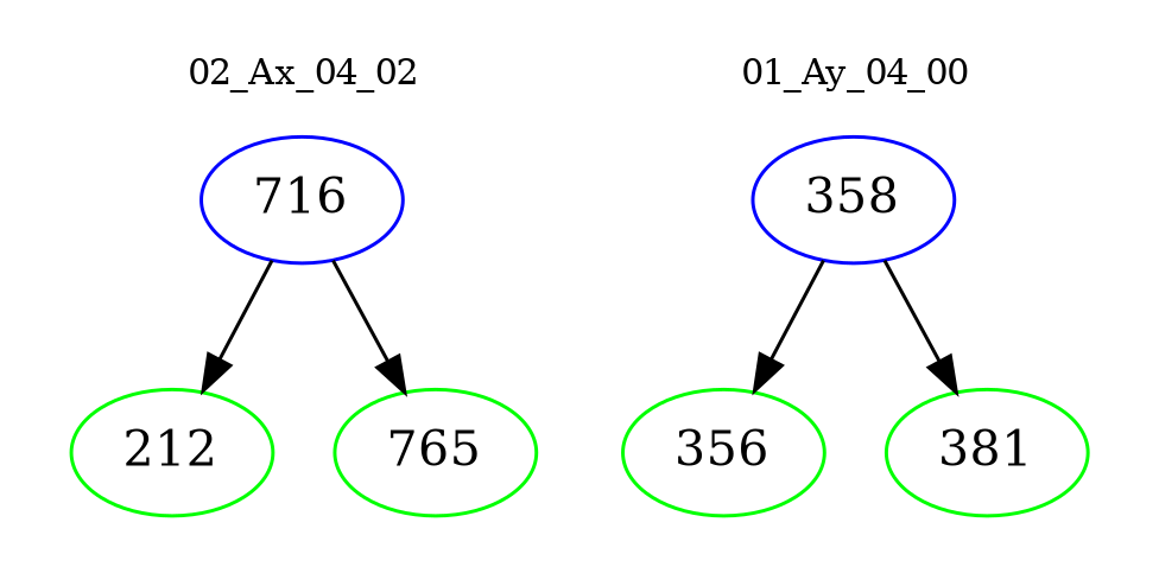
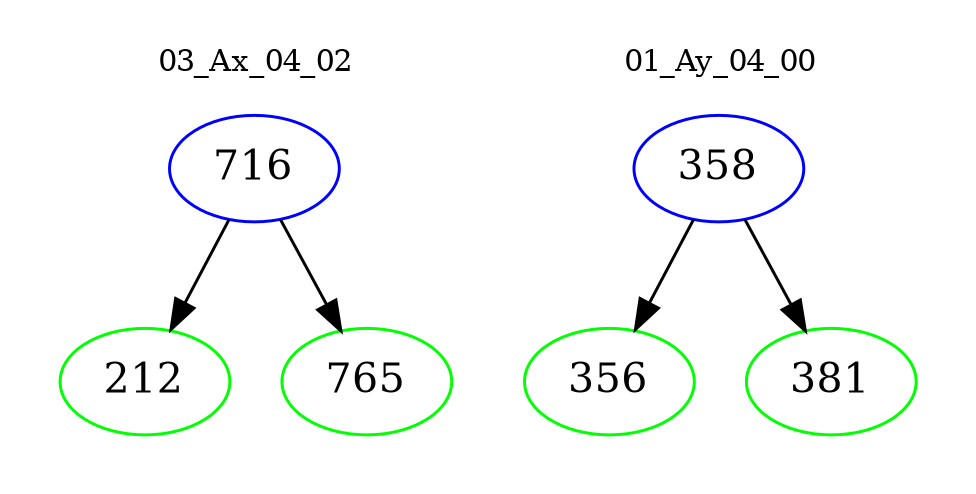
  digraph {
    node [color=green]
    edge [color=black]
    n1 [color=blue label=716]
    n2 [label=212]
    n3 [label=765]
    n4 [color=blue label=358]
    n5 [label=356]
    n6 [label=381]
    subgraph cluster_1 {
      color=white
      fontsize=10
-     label="02_Ax_04_02"
+     label="03_Ax_04_02"
      n1
      n2
      n3
    }
    subgraph cluster_2 {
      color=white
      fontsize=10
      label="01_Ay_04_00"
      n4
      n5
      n6
    }
    n1 -> n2
    n1 -> n3
    n4 -> n5
    n4 -> n6
  }
